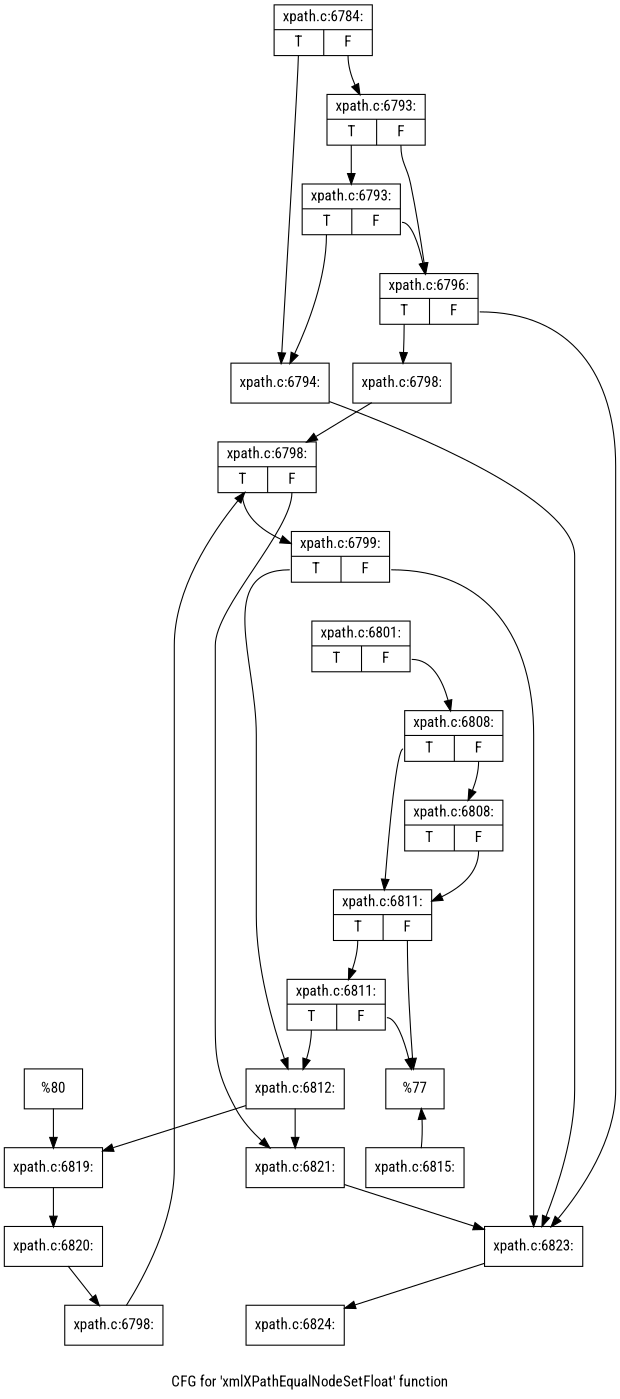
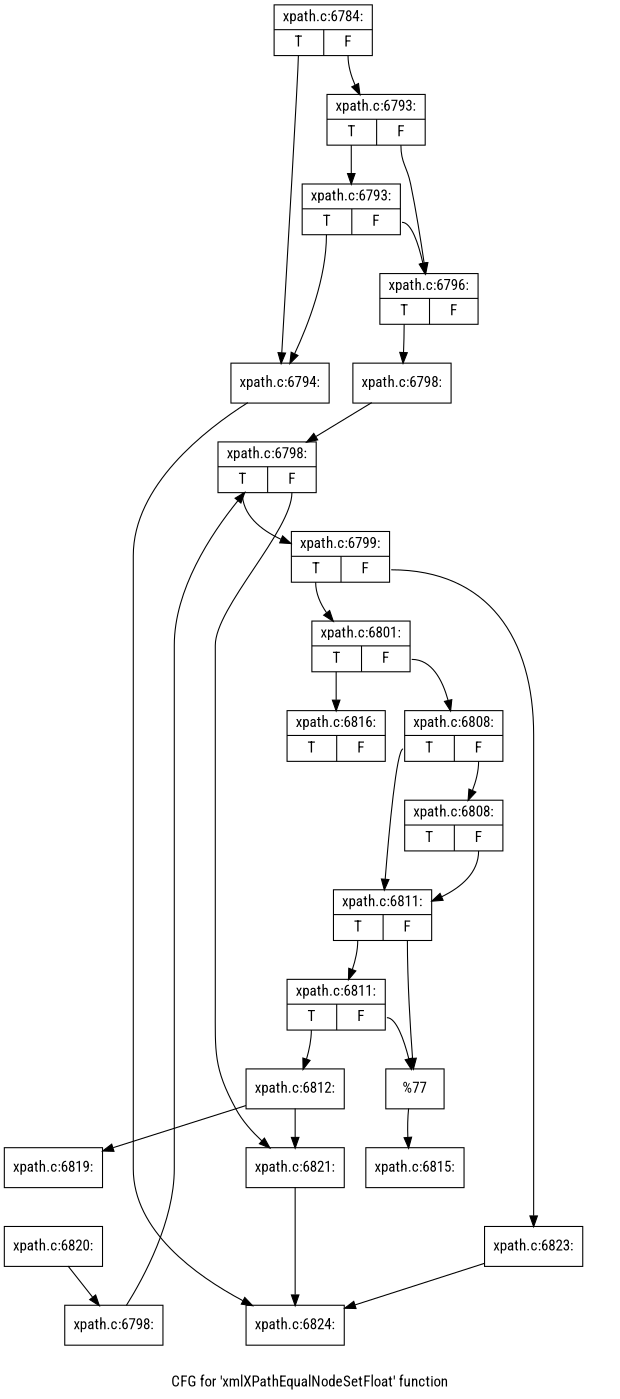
  digraph {
    fontname="Roboto Condensed"
    label="CFG for 'xmlXPathEqualNodeSetFloat' function"
    node [fontname="Roboto Condensed" shape=record]
    edge [fontname="Roboto Condensed"]
    n1 [label="{xpath.c:6784:|{<s0>T|<s1>F}}"]
    n2 [label="{xpath.c:6794:}"]
    n3 [label="{xpath.c:6793:|{<s0>T|<s1>F}}"]
    n4 [label="{xpath.c:6824:}"]
    n5 [label="{xpath.c:6793:|{<s0>T|<s1>F}}"]
    n6 [label="{xpath.c:6796:|{<s0>T|<s1>F}}"]
    n7 [label="{xpath.c:6798:}"]
    n8 [label="{xpath.c:6823:}"]
    n9 [label="{xpath.c:6798:|{<s0>T|<s1>F}}"]
    n10 [label="{xpath.c:6799:|{<s0>T|<s1>F}}"]
    n11 [label="{xpath.c:6821:}"]
    n12 [label="{xpath.c:6801:|{<s0>T|<s1>F}}"]
+   n13 [label="{xpath.c:6816:|{<s0>T|<s1>F}}"]
    n14 [label="{xpath.c:6808:|{<s0>T|<s1>F}}"]
    n15 [label="{xpath.c:6820:}"]
    n16 [label="{xpath.c:6798:}"]
    n17 [label="{xpath.c:6811:|{<s0>T|<s1>F}}"]
    n18 [label="{xpath.c:6808:|{<s0>T|<s1>F}}"]
-   n19 [label="{%80}"]
    n20 [label="{xpath.c:6819:}"]
    n21 [label="{xpath.c:6811:|{<s0>T|<s1>F}}"]
    n22 [label="{%77}"]
    n23 [label="{xpath.c:6812:}"]
    n24 [label="{xpath.c:6815:}"]
    n1 -> n2 [tailport=s0]
    n1 -> n3 [tailport=s1]
-   n2 -> n8
+   n2 -> n4
    n3 -> n5 [tailport=s0]
    n3 -> n6 [tailport=s1]
    n5 -> n2 [tailport=s0]
    n5 -> n6 [tailport=s1]
    n6 -> n7 [tailport=s0]
-   n6 -> n8 [tailport=s1]
    n7 -> n9
    n8 -> n4
    n9 -> n10 [tailport=s0]
    n9 -> n11 [tailport=s1]
    n10 -> n8 [tailport=s1]
-   n10 -> n23 [tailport=s0]
-   n11 -> n8
+   n10 -> n12 [tailport=s0]
+   n11 -> n4
+   n12 -> n13 [tailport=s0]
    n12 -> n14 [tailport=s1]
    n14 -> n17 [tailport=s0]
    n14 -> n18 [tailport=s1]
    n15 -> n16
    n16 -> n9
    n17 -> n21 [tailport=s0]
    n17 -> n22 [tailport=s1]
    n18 -> n17 [tailport=s1]
-   n19 -> n20
-   n20 -> n15
    n21 -> n22 [tailport=s1]
    n21 -> n23 [tailport=s0]
-   n24 -> n22
+   n22 -> n24
    n23 -> n11
    n23 -> n20
  }
